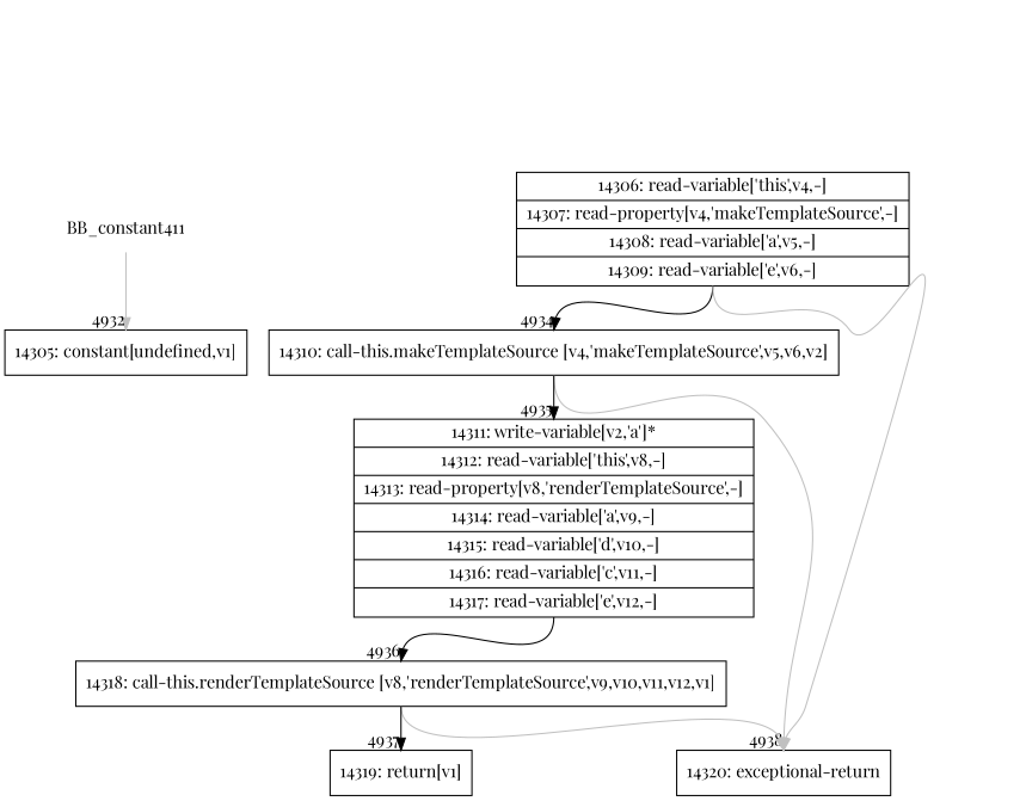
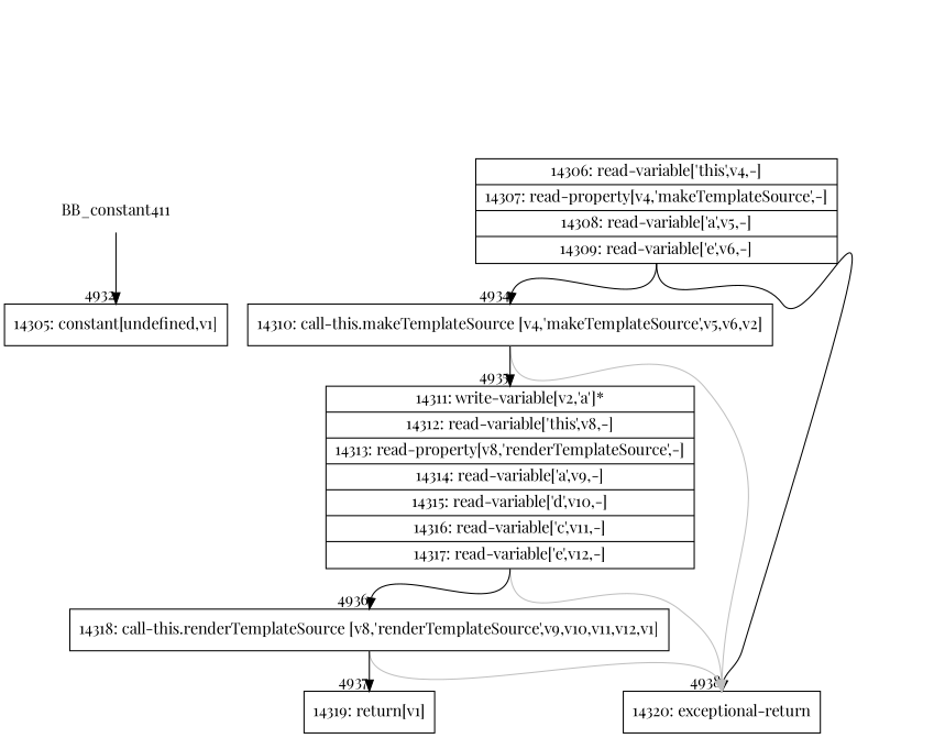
  digraph {
    fontname="Playfair Display"
    rankdir=TD
    node [fontname="Playfair Display" shape=record]
    edge [fontname="Playfair Display" headport=n tailport=s]
    n1 [label=BB_constant411 shape=none]
    n2 [label="{14305: constant[undefined,v1]}"]
    n3 [label="{14306: read-variable['this',v4,-]|14307: read-property[v4,'makeTemplateSource',-]|14308: read-variable['a',v5,-]|14309: read-variable['e',v6,-]}"]
    n4 [label="{14310: call-this.makeTemplateSource [v4,'makeTemplateSource',v5,v6,v2]}"]
    n5 [label="{14320: exceptional-return}"]
    n6 [label="{14311: write-variable[v2,'a']*|14312: read-variable['this',v8,-]|14313: read-property[v8,'renderTemplateSource',-]|14314: read-variable['a',v9,-]|14315: read-variable['d',v10,-]|14316: read-variable['c',v11,-]|14317: read-variable['e',v12,-]}"]
    n7 [label="{14318: call-this.renderTemplateSource [v8,'renderTemplateSource',v9,v10,v11,v12,v1]}"]
    n8 [label="{14319: return[v1]}"]
-   n1 -> n2 [headlabel="    4932" color=gray]
+   n1 -> n2 [headlabel="    4932"]
    n3 -> n4 [headlabel="      4934"]
-   n3 -> n5 [color=gray headlabel="      4938"]
+   n3 -> n5 [color=black headlabel="      4938"]
    n4 -> n5 [color=gray]
    n4 -> n6 [headlabel="      4935"]
+   n6 -> n5 [color=gray]
    n6 -> n7 [headlabel="      4936"]
    n7 -> n5 [color=gray]
    n7 -> n8 [headlabel="      4937"]
  }
